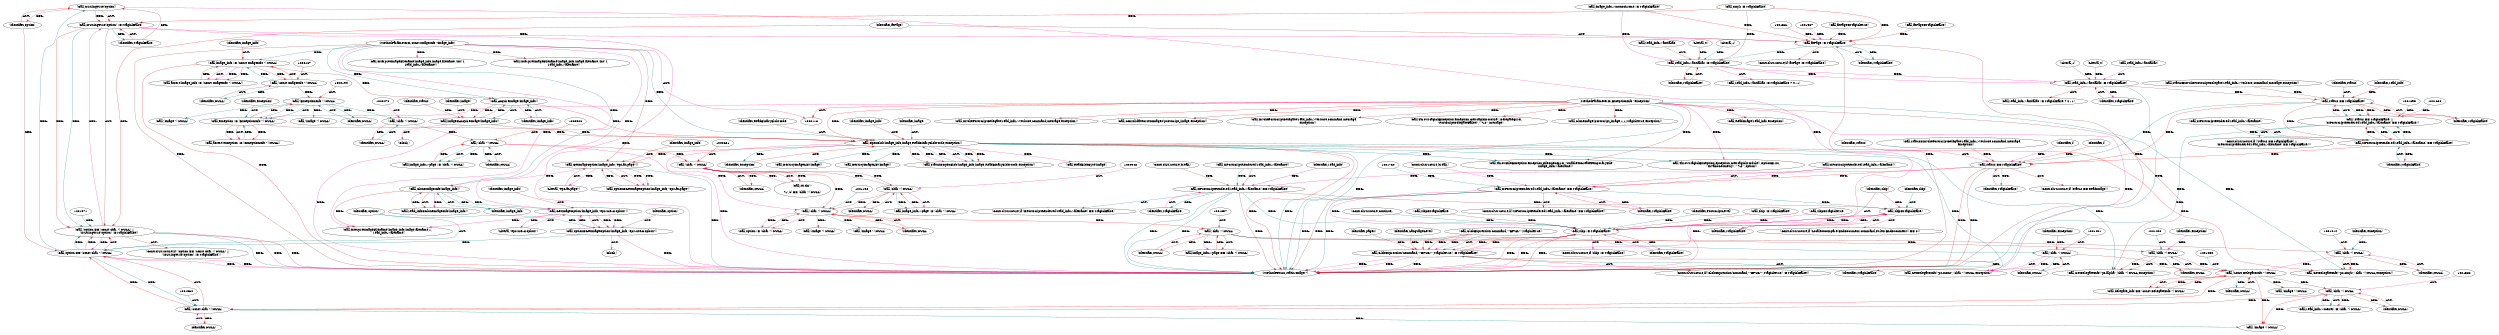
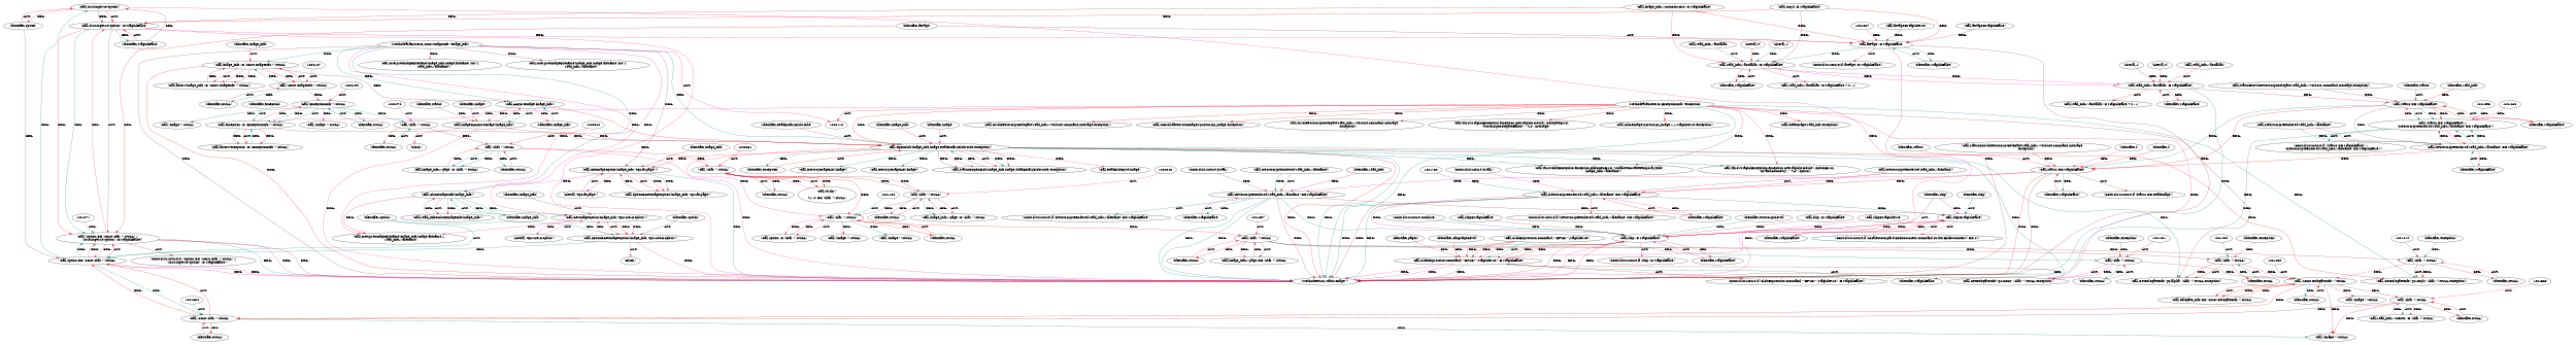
  digraph {
    edge [color=brown]
    n1 [label="(Call,IsStringTrue(option))"]
    n2 [label="(Call,IsStringTrue(option) != MagickFalse)"]
    n3 [label="(MethodReturn,static Image *)"]
    n4 [label="(Identifier,option)"]
    n5 [label="(Call,(option == (const char *) NULL) ||\n          (IsStringTrue(option) != MagickFalse))"]
    n6 [label="(Call,fitPage != MagickFalse)"]
    n7 [label="(Identifier,MagickFalse)"]
    n8 [label="(Call,option == (const char *) NULL)"]
    n9 [label="(Call,(const char *) NULL)"]
    n10 [label="(Identifier,NULL)"]
    n11 [label="(Call,(Image *) NULL)"]
    n12 [label="(ControlStructure,if ((option == (const char *) NULL) ||\n          (IsStringTrue(option) != MagickFalse)))"]
    n13 [label="(Call,option=GetImageOption(image_info,\"eps:use-cropbox\"))"]
    n14 [label="(Call,GetImageOption(image_info,\"eps:use-cropbox\"))"]
    n15 [label="(Block,)"]
    n16 [label="(Call,InterpretImageFilename(image_info,image,filename,1,\n    read_info->filename))"]
    n17 [label="(Literal,\"eps:use-cropbox\")"]
    n18 [label="(Call,CloneImageInfo(image_info))"]
    n19 [label="(Call,read_info=CloneImageInfo(image_info))"]
    n20 [label="(Identifier,image_info)"]
    n21 [label="(Call,GetImageOption(image_info,\"eps:fit-page\"))"]
    n22 [label="(Literal,\"eps:fit-page\")"]
    n23 [label="(Call,option=GetImageOption(image_info,\"eps:fit-page\"))"]
    n24 [label="(Call,OpenBlob(image_info,image,ReadBinaryBlobMode,exception))"]
    n25 [label="(Call,status=OpenBlob(image_info,image,ReadBinaryBlobMode,exception))"]
    n26 [label="(Call,GetDelegateInfo(\"ps:alpha\",(char *) NULL,exception))"]
    n27 [label="(Identifier,exception)"]
    n28 [label="(Call,ThrowMagickException(exception,GetMagickModule(),OptionError,\n             \"InvalidGeometry\",\"`%s'\",option))"]
    n29 [label="(Call,DestroyImageList(image))"]
    n30 [label="(Call,ThrowFileException(exception,FileOpenError,\"UnableToCreateTemporaryFile\",\n        image_info->filename))"]
    n31 [label="(Call,GetDelegateInfo(\"ps:mono\",(char *) NULL,exception))"]
    n32 [label="(Call,DestroyImageList(image))"]
    n33 [label="(Call,GetDelegateInfo(\"ps:cmyk\",(char *) NULL,exception))"]
    n34 [label="(Call,ReadBlobByte(image))"]
    n35 [label="(Call,AcquireImage(image_info))"]
    n36 [label="(Call,image=AcquireImage(image_info))"]
    n37 [label="(Identifier,image_info)"]
    n38 [label="(Block,)"]
    n39 [label="(Call,image_info != (const ImageInfo *) NULL)"]
    n40 [label="(Call,(const ImageInfo *) NULL)"]
    n41 [label="(Call,assert(image_info != (const ImageInfo *) NULL))"]
    n42 [label="(Call,(ExceptionInfo *) NULL)"]
    n43 [label="(Identifier,NULL)"]
    n44 [label="(MethodParameterIn,const ImageInfo *image_info)"]
    n45 [label="(Call,InterpretImageFilename(image_info,image,filename,(int) i,\n        read_info->filename))"]
    n46 [label="(Call,InterpretImageFilename(image_info,image,filename,(int) i,\n        read_info->filename))"]
    1000118
    n48 [label="(Call,exception != (ExceptionInfo *) NULL)"]
    n49 [label="(Call,(char *) NULL)"]
    n50 [label="(Identifier,NULL)"]
    n51 [label="(Call,(Image *) NULL)"]
    n52 [label="(Call,(Image *) NULL)"]
    n53 [label="(Call,assert(exception != (ExceptionInfo *) NULL))"]
    n54 [label="(MethodParameterIn,ExceptionInfo *exception)"]
    n55 [label="(Call,CloneImage(postscript_image,1,1,MagickTrue,exception))"]
    n56 [label="(Call,ReadImage(read_info,exception))"]
    n57 [label="(Call,InvokePostscriptDelegate(read_info->verbose,command,message,exception))"]
    n58 [label="(Call,ConsolidateCMYKImages(postscript_image,exception))"]
    n59 [label="(Call,InvokePostscriptDelegate(read_info->verbose,command,message,\n        exception))"]
    n60 [label="(Call,ThrowMagickException(exception,GetMagickModule(),DelegateError,\n          \"PostscriptDelegateFailed\",\"`%s'\",message))"]
    n61 [label="(Call,(char *) NULL)"]
    n62 [label="(Identifier,NULL)"]
    n63 [label="(Call,(char *) NULL)"]
    n64 [label="(Call,read_info->scenes != (char *) NULL)"]
    n65 [label="(Identifier,NULL)"]
    n66 [label="(Call,(const DelegateInfo *) NULL)"]
    n67 [label="(Identifier,NULL)"]
    n68 [label="(Call,(Image *) NULL)"]
    n69 [label="(Call,delegate_info == (const DelegateInfo *) NULL)"]
    n70 [label="(Call,(char *) NULL)"]
    n71 [label="(Identifier,NULL)"]
    n72 [label="(Call,(char *) NULL)"]
    n73 [label="(Call,(char *) NULL)"]
    n74 [label="(Call,(char *) NULL)"]
    n75 [label="(Identifier,NULL)"]
    n76 [label="(Call,image_info->page == (char *) NULL)"]
    n77 [label="(Identifier,NULL)"]
    n78 [label="(Identifier,NULL)"]
    n79 [label="(Call,(char *) NULL)"]
    n80 [label="(Call,option != (char *) NULL)"]
    n81 [label="(Call,(Image *) NULL)"]
    n82 [label="(Call,(Image *) NULL)"]
    n83 [label="(Identifier,NULL)"]
    n84 [label="(Call,(char *) NULL)"]
    n85 [label="(Call,(char *) NULL)"]
    n86 [label="(Identifier,NULL)"]
    n87 [label="(Call,strchr(\"\n\r%\",c) == (char *) NULL)"]
    n88 [label="(Call,image_info->page != (char *) NULL)"]
    n89 [label="(Identifier,NULL)"]
    n90 [label="(Identifier,NULL)"]
    n91 [label="(Call,image_info->page != (char *) NULL)"]
    n92 [label="(Call,read_info->antialias != MagickFalse)"]
    n93 [label="(ControlStructure,if (fitPage != MagickFalse))"]
    n94 [label="(Identifier,MagickFalse)"]
    n95 [label="(Call,read_info->antialias != MagickFalse)"]
    n96 [label="(Identifier,MagickFalse)"]
    n97 [label="(Call,read_info->antialias != MagickFalse ? 4 : 1)"]
    n98 [label="(Call,status == MagickFalse)"]
    n99 [label="(Call,read_info->antialias != MagickFalse ? 4 : 1)"]
    n100 [label="(Identifier,MagickFalse)"]
    n101 [label="(Call,(status == MagickFalse) ||\n      (IsPostscriptRendered(read_info->filename) == MagickFalse))"]
    n102 [label="(Call,IsPostscriptRendered(read_info->filename) == MagickFalse)"]
    n103 [label="(Call,status == MagickFalse)"]
    n104 [label="(Identifier,MagickFalse)"]
    n105 [label="(ControlStructure,if ((status == MagickFalse) ||\n      (IsPostscriptRendered(read_info->filename) == MagickFalse)))"]
    n106 [label="(Identifier,MagickFalse)"]
    n107 [label="(Call,IsPostscriptRendered(read_info->filename) == MagickFalse)"]
    n108 [label="(Call,IsPostscriptRendered(read_info->filename) == MagickFalse)"]
    n109 [label="(ControlStructure,if (status == ReadImage))"]
    n110 [label="(Identifier,MagickFalse)"]
    n111 [label="(Call,skip=MagickFalse)"]
    n112 [label="(Call,skip != MagickFalse)"]
    n113 [label="(ControlStructure,if (IsPostscriptRendered(read_info->filename) == MagickFalse))"]
    n114 [label="(Identifier,MagickFalse)"]
    n115 [label="(ControlStructure,if (IsPostscriptRendered(read_info->filename) == MagickFalse))"]
    n116 [label="(Identifier,MagickFalse)"]
    n117 [label="(Identifier,MagickFalse)"]
    n118 [label="(ControlStructure,if (LocaleNCompare(EndDocument,command,strlen(EndDocument)) == 0))"]
    n119 [label="(Call,GlobExpression(command,\"*EPSF-*\",MagickTrue) != MagickFalse)"]
    n120 [label="(ControlStructure,if (skip != MagickFalse))"]
    n121 [label="(Identifier,MagickFalse)"]
    n122 [label="(Identifier,MagickFalse)"]
    n123 [label="(ControlStructure,if (GlobExpression(command,\"*EPSF-*\",MagickTrue) != MagickFalse))"]
    n124 [label="(Identifier,image_info)"]
    n125 [label="(Call,status=InvokePostscriptDelegate(read_info->verbose,command,message,exception))"]
    n126 [label="(ControlStructure,continue;)"]
    n127 [label="(Identifier,image_info)"]
    n128 [label="(Identifier,exception)"]
    n129 [label="(Literal,1)"]
    n130 [label="(Call,read_info->antialias)"]
    n131 [label="(Identifier,status)"]
    n132 [label="(Identifier,fitPage)"]
    n133 [label="(Call,skip=MagickFalse)"]
    n134 [label="(Identifier,i)"]
    n135 [label="(Identifier,PostscriptLevel)"]
    n136 [label="(Identifier,LanguageLevel)"]
    n137 [label="(Identifier,image_info)"]
    n138 [label="(Identifier,status)"]
    n139 [label="(Identifier,exception)"]
    n140 [label="(Call,image_info->monochrome != MagickFalse)"]
    n141 [label="(Identifier,exception)"]
    n142 [label="(Call,skip != MagickFalse)"]
    n143 [label="(Literal,4)"]
    n144 [label="(Call,status=InvokePostscriptDelegate(read_info->verbose,command,message,\n        exception))"]
    n145 [label="(Identifier,read_info)"]
    n146 [label="(Call,IsPostscriptRendered(read_info->filename))"]
    n147 [label="(Literal,4)"]
    n148 [label="(Identifier,read_info)"]
    n149 [label="(Identifier,status)"]
    n150 [label="(Identifier,image_info)"]
    n151 [label="(Identifier,skip)"]
    n152 [label="(Identifier,i)"]
    n153 [label="(Call,GlobExpression(command,\"*EPSF-*\",MagickTrue))"]
    n154 [label="(Identifier,pages)"]
    n155 [label="(Identifier,option)"]
    n156 [label="(Literal,1)"]
    n157 [label="(ControlStructure,break;)"]
    n158 [label="(Identifier,skip)"]
    n159 [label="(Identifier,image)"]
    n160 [label="(Call,cmyk != MagickFalse)"]
    n161 [label="(ControlStructure,break;)"]
    n162 [label="(Call,skip=MagickTrue)"]
    n163 [label="(Call,read_info->antialias)"]
    n164 [label="(Call,fitPage=MagickTrue)"]
    n165 [label="(Identifier,exception)"]
    n166 [label="(Call,IsPostscriptRendered(read_info->filename))"]
    n167 [label="(Identifier,image)"]
    n168 [label="(Identifier,option)"]
    n169 [label="(Identifier,ReadBinaryBlobMode)"]
    n170 [label="(Call,IsPostscriptRendered(read_info->filename))"]
    n171 [label="(Call,fitPage=MagickFalse)"]
    1000167
    1000194
    1001564
    1001538
    1001430
    1001414
    1001357
    1001192
    1000681
    1000942
    1000526
    1000476
    1001423
    1001401
    1001571
-   1001581
    1001587
    1001680
    1001695
    1001739
    n1 -> n2 [color=red label="AST: "]
    n1 -> n2 [label="DDG: "]
    n1 -> n3 [color=deeppink label="DDG: "]
    n1 -> n4 [color=deeppink label="CFG: "]
    n2 -> n3 [color=deeppink label="DDG: "]
    n2 -> n5 [label="AST: "]
    n2 -> n5 [color=red label="DDG: "]
    n2 -> n5 [color=teal label="DDG: "]
    n2 -> n6 [color=deeppink label="DDG: "]
    n2 -> n7 [color=teal label="CFG: "]
    n4 -> n1 [color=red label="AST: "]
    n4 -> n8 [label="CFG: "]
    n5 -> n2 [color=deeppink label="CFG: "]
    n5 -> n3 [color=deeppink label="DDG: "]
    n5 -> n3 [label="DDG: "]
    n5 -> n3 [color=teal label="DDG: "]
    n5 -> n8 [color=deeppink label="CFG: "]
    n5 -> n12 [label="AST: "]
    n6 -> n3 [label="DDG: "]
    n6 -> n3 [label="DDG: "]
    n6 -> n92 [color=teal label="DDG: "]
    n6 -> n93 [label="AST: "]
    n6 -> n94 [color=teal label="CFG: "]
    n7 -> n1 [label="CFG: "]
    n7 -> n2 [color=red label="AST: "]
    n8 -> n1 [color=teal label="DDG: "]
    n8 -> n3 [color=deeppink label="DDG: "]
    n8 -> n3 [color=deeppink label="DDG: "]
    n8 -> n5 [color=red label="AST: "]
    n8 -> n5 [color=teal label="DDG: "]
    n8 -> n5 [label="DDG: "]
    n8 -> n9 [color=teal label="CFG: "]
    n9 -> n8 [color=red label="AST: "]
    n9 -> n8 [color=red label="DDG: "]
    n9 -> n10 [color=red label="CFG: "]
    n9 -> n11 [color=teal label="DDG: "]
    n10 -> n9 [color=deeppink label="AST: "]
    n13 -> n3 [color=deeppink label="DDG: "]
    n13 -> n8 [color=teal label="DDG: "]
    n13 -> n14 [color=deeppink label="CFG: "]
    n13 -> n15 [color=deeppink label="AST: "]
    n14 -> n13 [color=red label="AST: "]
    n14 -> n13 [color=red label="DDG: "]
    n14 -> n13 [color=deeppink label="DDG: "]
    n14 -> n16 [color=deeppink label="DDG: "]
    n14 -> n17 [color=deeppink label="CFG: "]
    n17 -> n14 [color=deeppink label="AST: "]
    n18 -> n14 [color=teal label="DDG: "]
    n18 -> n16 [color=red label="DDG: "]
    n18 -> n19 [label="AST: "]
    n18 -> n19 [color=deeppink label="DDG: "]
    n18 -> n20 [color=teal label="CFG: "]
    n19 -> n18 [label="CFG: "]
    n20 -> n18 [color=teal label="AST: "]
    n21 -> n3 [color=teal label="DDG: "]
    n21 -> n18 [color=deeppink label="DDG: "]
    n21 -> n22 [color=deeppink label="CFG: "]
    n21 -> n23 [color=red label="AST: "]
    n21 -> n23 [color=deeppink label="DDG: "]
    n21 -> n23 [label="DDG: "]
    n22 -> n21 [label="AST: "]
    n23 -> n21 [label="CFG: "]
    n24 -> n3 [color=red label="DDG: "]
    n24 -> n3 [color=teal label="DDG: "]
    n24 -> n3 [color=deeppink label="DDG: "]
    n24 -> n21 [color=red label="DDG: "]
    n24 -> n25 [color=deeppink label="AST: "]
    n24 -> n25 [color=teal label="DDG: "]
    n24 -> n25 [label="DDG: "]
    n24 -> n25 [label="DDG: "]
    n24 -> n25 [color=deeppink label="DDG: "]
    n24 -> n26 [color=teal label="DDG: "]
    n24 -> n27 [color=teal label="CFG: "]
    n24 -> n28 [color=teal label="DDG: "]
    n24 -> n29 [color=teal label="DDG: "]
    n24 -> n30 [color=teal label="DDG: "]
    n24 -> n31 [color=teal label="DDG: "]
    n24 -> n32 [color=teal label="DDG: "]
    n24 -> n33 [color=red label="DDG: "]
    n24 -> n34 [color=deeppink label="DDG: "]
    n25 -> n24 [color=teal label="CFG: "]
    n27 -> n24 [color=red label="AST: "]
    n35 -> n24 [color=red label="DDG: "]
    n35 -> n36 [color=teal label="AST: "]
    n35 -> n36 [label="DDG: "]
    n35 -> n37 [color=deeppink label="CFG: "]
    n36 -> n3 [color=deeppink label="DDG: "]
    n36 -> n24 [label="DDG: "]
    n36 -> n35 [label="CFG: "]
    n36 -> n38 [color=deeppink label="AST: "]
    n37 -> n35 [color=teal label="AST: "]
    n39 -> n3 [color=red label="DDG: "]
    n39 -> n35 [label="DDG: "]
    n39 -> n40 [color=red label="CFG: "]
    n39 -> n41 [color=deeppink label="AST: "]
    n39 -> n41 [color=deeppink label="DDG: "]
    n39 -> n41 [label="DDG: "]
    n40 -> n39 [color=red label="AST: "]
    n40 -> n39 [color=teal label="DDG: "]
    n40 -> n42 [label="DDG: "]
    n40 -> n43 [color=teal label="CFG: "]
    n41 -> n39 [label="CFG: "]
    n42 -> n48 [color=teal label="AST: "]
    n42 -> n48 [color=teal label="DDG: "]
    n42 -> n49 [color=teal label="DDG: "]
    n42 -> n50 [color=teal label="CFG: "]
    n42 -> n51 [color=teal label="DDG: "]
    n42 -> n52 [color=deeppink label="DDG: "]
    n43 -> n40 [label="AST: "]
    n44 -> n3 [label="DDG: "]
    n44 -> n14 [color=deeppink label="DDG: "]
    n44 -> n16 [color=deeppink label="DDG: "]
    n44 -> n18 [color=teal label="DDG: "]
    n44 -> n21 [label="DDG: "]
    n44 -> n24 [color=teal label="DDG: "]
    n44 -> n35 [color=teal label="DDG: "]
    n44 -> n39 [color=teal label="DDG: "]
    n44 -> n45 [color=deeppink label="DDG: "]
    n44 -> n46 [label="DDG: "]
    n44 -> 1000118 [color=deeppink label="AST: "]
    n48 -> n24 [label="DDG: "]
    n48 -> n42 [color=red label="CFG: "]
    n48 -> n53 [color=red label="AST: "]
    n48 -> n53 [color=red label="DDG: "]
    n48 -> n53 [label="DDG: "]
    n49 -> n61 [label="DDG: "]
    n49 -> n62 [label="CFG: "]
    n50 -> n42 [color=teal label="AST: "]
    n53 -> n48 [color=teal label="CFG: "]
    n54 -> n3 [color=teal label="DDG: "]
    n54 -> n24 [color=red label="DDG: "]
    n54 -> n26 [label="DDG: "]
    n54 -> n28 [color=deeppink label="DDG: "]
    n54 -> n30 [label="DDG: "]
    n54 -> n31 [color=deeppink label="DDG: "]
    n54 -> n33 [color=teal label="DDG: "]
    n54 -> 1000118 [color=red label="AST: "]
    n54 -> n48 [color=deeppink label="DDG: "]
    n54 -> n55 [color=red label="DDG: "]
    n54 -> n56 [color=red label="DDG: "]
    n54 -> n57 [color=red label="DDG: "]
    n54 -> n58 [color=red label="DDG: "]
    n54 -> n59 [label="DDG: "]
    n54 -> n60 [color=red label="DDG: "]
    n61 -> n79 [color=deeppink label="DDG: "]
    n61 -> n84 [color=red label="DDG: "]
    n61 -> n90 [color=teal label="CFG: "]
    n61 -> n91 [color=teal label="AST: "]
    n61 -> n91 [color=teal label="DDG: "]
    n62 -> n49 [color=teal label="AST: "]
    n63 -> n9 [label="DDG: "]
    n63 -> n11 [color=red label="DDG: "]
    n63 -> n64 [color=teal label="AST: "]
    n63 -> n64 [color=deeppink label="DDG: "]
    n63 -> n65 [label="CFG: "]
    n64 -> n63 [color=deeppink label="CFG: "]
    n65 -> n63 [color=red label="AST: "]
    n66 -> n9 [color=red label="DDG: "]
    n66 -> n11 [color=red label="DDG: "]
    n66 -> n63 [label="DDG: "]
    n66 -> n67 [color=teal label="CFG: "]
    n66 -> n68 [label="DDG: "]
    n66 -> n69 [color=red label="AST: "]
    n66 -> n69 [color=red label="DDG: "]
    n67 -> n66 [color=red label="AST: "]
    n69 -> n66 [color=red label="CFG: "]
    n70 -> n33 [label="AST: "]
    n70 -> n33 [color=red label="DDG: "]
    n70 -> n66 [color=deeppink label="DDG: "]
    n70 -> n71 [label="CFG: "]
    n71 -> n70 [color=deeppink label="AST: "]
    n72 -> n70 [label="DDG: "]
    n72 -> n73 [label="DDG: "]
    n72 -> n74 [color=teal label="DDG: "]
    n72 -> n75 [color=red label="CFG: "]
    n72 -> n76 [label="AST: "]
    n72 -> n76 [color=deeppink label="DDG: "]
    n73 -> n26 [label="AST: "]
    n73 -> n26 [color=red label="DDG: "]
    n73 -> n66 [color=red label="DDG: "]
    n73 -> n77 [color=red label="CFG: "]
    n74 -> n31 [color=deeppink label="AST: "]
    n74 -> n31 [color=deeppink label="DDG: "]
    n74 -> n66 [label="DDG: "]
    n74 -> n78 [color=teal label="CFG: "]
    n75 -> n72 [color=deeppink label="AST: "]
    n76 -> n72 [color=red label="CFG: "]
    n77 -> n73 [color=teal label="AST: "]
    n78 -> n74 [label="AST: "]
    n79 -> n72 [color=red label="DDG: "]
    n79 -> n80 [color=deeppink label="AST: "]
    n79 -> n80 [color=deeppink label="DDG: "]
    n79 -> n81 [color=red label="DDG: "]
    n79 -> n82 [color=teal label="DDG: "]
    n79 -> n83 [color=red label="CFG: "]
    n80 -> n79 [label="CFG: "]
    n83 -> n79 [color=red label="AST: "]
    n84 -> n79 [color=red label="DDG: "]
    n84 -> n85 [label="DDG: "]
    n84 -> n86 [label="CFG: "]
    n84 -> n87 [color=red label="AST: "]
    n84 -> n87 [color=red label="DDG: "]
    n85 -> n79 [label="DDG: "]
    n85 -> n84 [label="DDG: "]
    n85 -> n88 [color=deeppink label="AST: "]
    n85 -> n88 [color=teal label="DDG: "]
    n85 -> n89 [label="CFG: "]
    n86 -> n84 [label="AST: "]
    n87 -> n84 [color=deeppink label="CFG: "]
    n88 -> n85 [label="CFG: "]
    n89 -> n85 [label="AST: "]
    n90 -> n61 [label="AST: "]
    n91 -> n61 [color=red label="CFG: "]
    n92 -> n95 [color=deeppink label="DDG: "]
    n92 -> n95 [color=deeppink label="DDG: "]
    n92 -> n96 [color=red label="CFG: "]
    n92 -> n97 [color=deeppink label="AST: "]
    n94 -> n6 [color=teal label="AST: "]
    n95 -> n3 [color=teal label="DDG: "]
    n95 -> n98 [label="DDG: "]
    n95 -> n99 [color=red label="AST: "]
    n95 -> n100 [color=deeppink label="CFG: "]
    n96 -> n92 [label="AST: "]
    n98 -> n101 [color=teal label="AST: "]
    n98 -> n101 [color=teal label="DDG: "]
    n98 -> n101 [color=red label="DDG: "]
    n98 -> n102 [label="DDG: "]
    n98 -> n103 [color=red label="DDG: "]
    n98 -> n103 [color=teal label="DDG: "]
    n98 -> n104 [color=red label="CFG: "]
    n100 -> n95 [label="AST: "]
    n101 -> n3 [color=teal label="DDG: "]
    n101 -> n98 [color=deeppink label="CFG: "]
    n101 -> n102 [color=red label="CFG: "]
    n101 -> n105 [color=teal label="AST: "]
    n102 -> n101 [color=teal label="AST: "]
    n102 -> n101 [color=teal label="DDG: "]
    n102 -> n101 [label="DDG: "]
    n102 -> n103 [color=red label="DDG: "]
    n102 -> n106 [color=deeppink label="CFG: "]
    n103 -> n3 [label="DDG: "]
    n103 -> n3 [color=red label="DDG: "]
    n103 -> n107 [color=red label="DDG: "]
    n103 -> n108 [color=deeppink label="DDG: "]
    n103 -> n109 [label="AST: "]
    n103 -> n110 [color=teal label="CFG: "]
    n104 -> n98 [color=red label="AST: "]
    n106 -> n102 [color=teal label="AST: "]
    n107 -> n3 [color=teal label="DDG: "]
    n107 -> n3 [color=teal label="DDG: "]
    n107 -> n3 [label="DDG: "]
    n107 -> n111 [color=teal label="DDG: "]
    n107 -> n112 [color=deeppink label="DDG: "]
    n107 -> n113 [color=red label="AST: "]
    n107 -> n114 [color=deeppink label="CFG: "]
    n108 -> n3 [color=teal label="DDG: "]
    n108 -> n3 [label="DDG: "]
    n108 -> n3 [color=teal label="DDG: "]
    n108 -> n111 [label="DDG: "]
    n108 -> n112 [color=teal label="DDG: "]
    n108 -> n115 [color=teal label="AST: "]
    n108 -> n116 [color=teal label="CFG: "]
    n110 -> n103 [color=red label="AST: "]
    n111 -> n112 [label="DDG: "]
    n111 -> n117 [color=deeppink label="CFG: "]
    n111 -> n118 [color=deeppink label="AST: "]
    n112 -> n3 [color=red label="DDG: "]
    n112 -> n3 [label="DDG: "]
    n112 -> n3 [color=deeppink label="DDG: "]
    n112 -> n111 [color=deeppink label="DDG: "]
    n112 -> n119 [label="DDG: "]
    n112 -> n120 [color=deeppink label="AST: "]
    n112 -> n121 [label="CFG: "]
    n114 -> n107 [color=red label="AST: "]
    n116 -> n108 [color=deeppink label="AST: "]
    n117 -> n111 [label="AST: "]
    n119 -> n3 [label="DDG: "]
    n119 -> n3 [color=deeppink label="DDG: "]
    n119 -> n3 [color=deeppink label="DDG: "]
    n119 -> n111 [color=deeppink label="DDG: "]
    n119 -> n112 [color=red label="DDG: "]
    n119 -> n122 [label="CFG: "]
    n119 -> n123 [color=red label="AST: "]
    n121 -> n112 [color=deeppink label="AST: "]
    n122 -> n119 [color=teal label="AST: "]
    n124 -> n14 [label="AST: "]
    n125 -> n98 [label="DDG: "]
    n126 -> n112 [color=teal label="CFG: "]
    n127 -> n24 [color=red label="AST: "]
    n128 -> n48 [color=teal label="AST: "]
    n129 -> n95 [label="CFG: "]
    n130 -> n92 [label="AST: "]
    n131 -> n98 [label="AST: "]
    n132 -> n5 [color=red label="CFG: "]
    n132 -> n6 [label="AST: "]
    n133 -> n112 [label="DDG: "]
    n134 -> n103 [color=red label="CFG: "]
    n135 -> n112 [color=teal label="CFG: "]
    n136 -> n119 [color=red label="CFG: "]
    n137 -> n39 [color=red label="AST: "]
    n138 -> n103 [color=deeppink label="AST: "]
    n139 -> n70 [color=teal label="CFG: "]
+   n140 -> n2 [label="DDG: "]
    n140 -> n6 [color=red label="DDG: "]
    n140 -> n92 [color=deeppink label="DDG: "]
    n141 -> n74 [color=red label="CFG: "]
    n142 -> n112 [label="DDG: "]
    n143 -> n95 [color=deeppink label="CFG: "]
    n144 -> n103 [color=red label="DDG: "]
    n145 -> n108 [color=deeppink label="CFG: "]
    n146 -> n108 [label="AST: "]
    n146 -> n108 [color=teal label="DDG: "]
    n147 -> n92 [color=red label="CFG: "]
    n148 -> n98 [color=red label="CFG: "]
    n149 -> n36 [label="CFG: "]
    n150 -> n21 [label="AST: "]
    n151 -> n111 [color=deeppink label="CFG: "]
    n151 -> n112 [label="AST: "]
    n152 -> n103 [color=deeppink label="CFG: "]
    n153 -> n119 [color=teal label="AST: "]
    n153 -> n119 [color=red label="DDG: "]
    n153 -> n119 [label="DDG: "]
    n153 -> n119 [color=deeppink label="DDG: "]
    n154 -> n119 [label="CFG: "]
    n155 -> n13 [label="AST: "]
    n156 -> n92 [color=teal label="CFG: "]
    n157 -> n108 [label="CFG: "]
    n158 -> n111 [color=teal label="AST: "]
    n159 -> n24 [color=deeppink label="AST: "]
    n160 -> n2 [color=red label="DDG: "]
    n160 -> n6 [color=red label="DDG: "]
    n160 -> n92 [label="DDG: "]
    n161 -> n107 [color=deeppink label="CFG: "]
    n162 -> n112 [color=deeppink label="DDG: "]
    n163 -> n95 [color=deeppink label="AST: "]
    n164 -> n6 [label="DDG: "]
    n165 -> n73 [color=deeppink label="CFG: "]
    n166 -> n102 [label="AST: "]
    n166 -> n102 [color=teal label="DDG: "]
    n167 -> n36 [color=red label="AST: "]
    n168 -> n8 [color=teal label="AST: "]
    n168 -> n13 [color=teal label="CFG: "]
    n169 -> n24 [label="AST: "]
    n170 -> n107 [label="AST: "]
    n170 -> n107 [color=deeppink label="DDG: "]
    n171 -> n6 [label="DDG: "]
    1000167 -> n40 [label="AST: "]
    1000194 -> n42 [color=red label="AST: "]
    1001564 -> n9 [color=teal label="AST: "]
    1001538 -> n63 [color=deeppink label="AST: "]
    1001430 -> n66 [color=teal label="AST: "]
    1001414 -> n70 [label="AST: "]
    1001357 -> n72 [color=deeppink label="AST: "]
    1001192 -> n79 [color=teal label="AST: "]
    1000681 -> n84 [color=red label="AST: "]
    1000942 -> n85 [color=deeppink label="AST: "]
    1000526 -> n61 [color=red label="AST: "]
    1000476 -> n49 [color=deeppink label="AST: "]
    1001423 -> n73 [color=teal label="AST: "]
    1001401 -> n74 [label="AST: "]
    1001571 -> n5 [color=teal label="CFG: "]
-   1001581 -> n6 [color=red label="CFG: "]
    1001587 -> n6 [color=deeppink label="CFG: "]
    1001680 -> n101 [color=deeppink label="CFG: "]
    1001695 -> n101 [label="CFG: "]
    1001739 -> n107 [color=teal label="CFG: "]
  }
